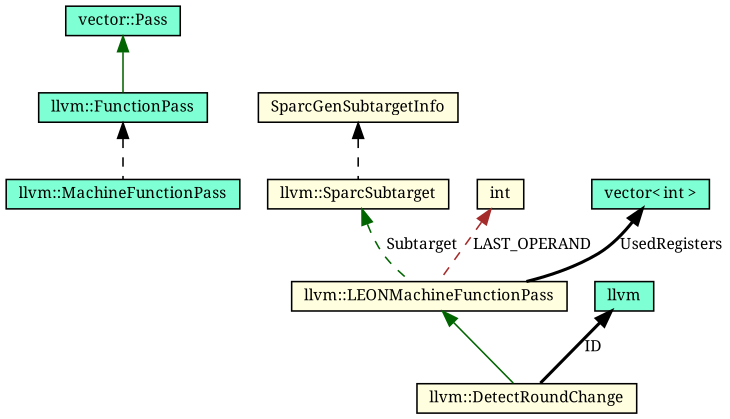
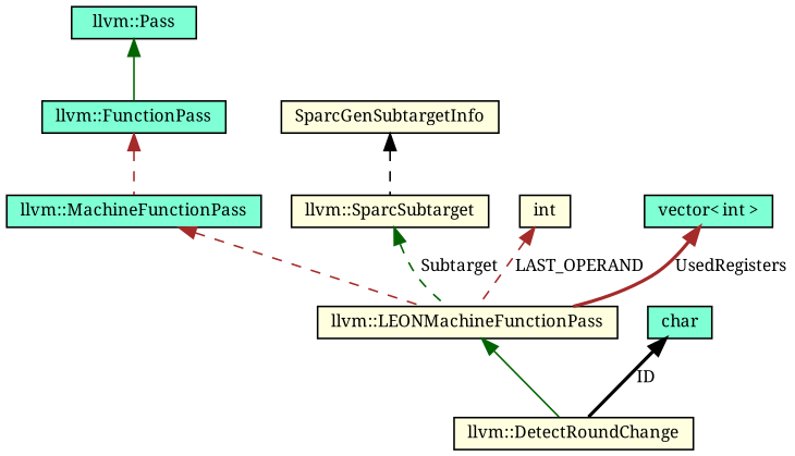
  digraph {
    fontname="Noto Serif"
    node [color=black fillcolor=lightyellow fontname="Noto Serif" fontsize=10 shape=box style=filled]
    edge [color=darkgreen dir=back fontname="Noto Serif" fontsize=10 labelfontname=Helvetica labelfontsize=10 style=dashed]
    n1 [fontcolor=black height=0.2 label="llvm::DetectRoundChange" width=0.4]
    n2 [height=0.2 label="llvm::LEONMachineFunctionPass" width=0.4]
    n3 [fillcolor=aquamarine height=0.2 label="llvm::MachineFunctionPass" width=0.4]
    n4 [fillcolor=aquamarine height=0.2 label="llvm::FunctionPass" width=0.4]
-   n5 [fillcolor=aquamarine height=0.2 label="vector::Pass" width=0.4]
+   n5 [fillcolor=aquamarine height=0.2 label="llvm::Pass" width=0.4]
    n6 [height=0.2 label="llvm::SparcSubtarget" width=0.4]
    n7 [height=0.2 label=SparcGenSubtargetInfo width=0.4]
    n8 [height=0.2 label=int width=0.4]
    n9 [fillcolor=aquamarine height=0.2 label="vector\< int \>" width=0.4]
-   n10 [fillcolor=aquamarine height=0.2 label=llvm width=0.4]
+   n10 [fillcolor=aquamarine height=0.2 label=char width=0.4]
    n2 -> n1 [style=solid]
-   n4 -> n3 [color=black]
+   n3 -> n2 [color=brown]
+   n4 -> n3 [color=brown]
    n5 -> n4 [style=solid]
    n6 -> n2 [label=" Subtarget"]
    n7 -> n6 [color=black]
    n8 -> n2 [color=brown label=" LAST_OPERAND"]
-   n9 -> n2 [color=black label=" UsedRegisters" style=bold]
+   n9 -> n2 [color=brown label=" UsedRegisters" style=bold]
    n10 -> n1 [color=black label=" ID" style=bold]
  }
